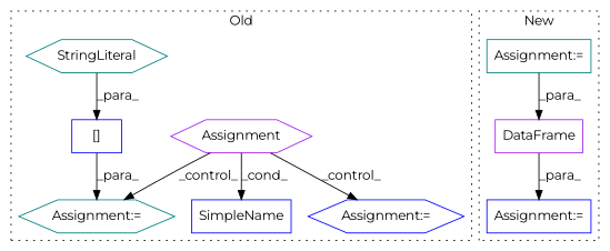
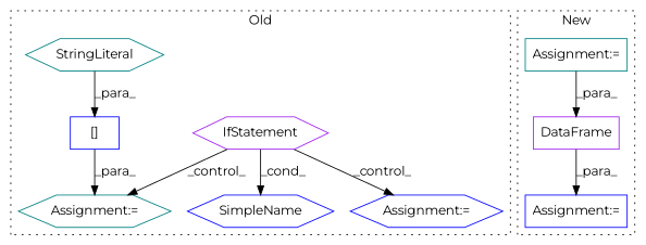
  digraph {
    fontname=Montserrat
    node [a=7 color=blue fontname=Montserrat l=1 shape=hexagon]
    edge [fontname=Montserrat]
-   n1 [a=25 color=purple l="4,2" label=Assignment s="1502,1534"]
+   n1 [a=25 color=purple l="4,2" label=IfStatement s="1502,1534"]
    n2 [color=teal label="Assignment:=" s=1652]
-   n3 [a=42 label=SimpleName shape=box l=""]
+   n3 [a=42 label=SimpleName l=""]
    n4 [label="Assignment:=" s=1813]
    n5 [a=2 l="6,1" label="[]" s="1653,1666" shape=box]
    n6 [a=45 color=teal l=7 label=StringLiteral s=1659]
    n7 [a=32 color=purple l="10,1" label=DataFrame s="1524,1605" shape=box]
    n8 [label="Assignment:=" s=1409 shape=box]
    n9 [color=teal label="Assignment:=" s=1294 shape=box]
    subgraph cluster_1 {
      label=Old
      style=dotted
      n1
      n2
      n3
      n4
      n5
      n6
    }
    subgraph cluster_2 {
      label=New
      style=dotted
      n7
      n8
      n9
    }
    n1 -> n2 [label=_control_]
    n1 -> n3 [label=_cond_]
    n1 -> n4 [label=_control_]
    n5 -> n2 [label=_para_]
    n6 -> n5 [label=_para_]
    n7 -> n8 [label=_para_]
    n9 -> n7 [label=_para_]
  }
